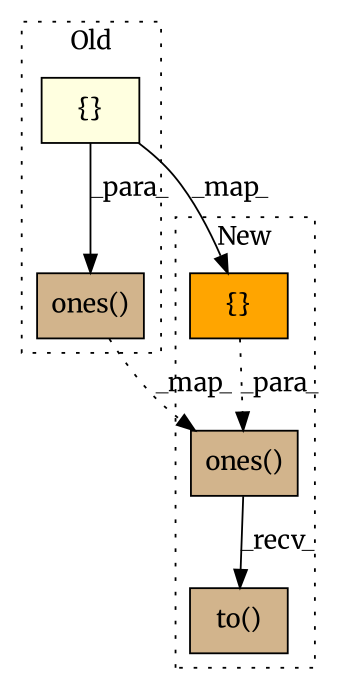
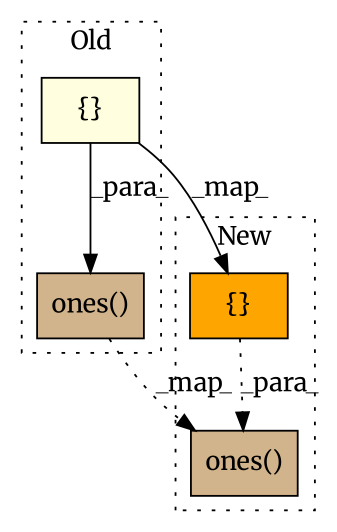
  digraph {
    fontname=Merriweather
    node [a=75 l="11,1" s="1302,1331" shape=box style=filled fillcolor=tan fontname=Merriweather]
    edge [style=solid fontname=Merriweather]
    n1 [label="ones()"]
    n2 [a=59 l="1,0" label="{}" s="1313,1330" fillcolor=lightyellow]
    n3 [label="ones()"]
-   n4 [l="34,1" label="to()" s="1302,1347"]
    n5 [a=59 l="1,0" label="{}" s="1313,1330" fillcolor=orange]
    subgraph cluster_1 {
      label=Old
      style=dotted
      n1
      n2
    }
    subgraph cluster_2 {
      label=New
      style=dotted
      n3
-     n4
      n5
    }
    n1 -> n3 [label=_map_ style=dotted]
    n2 -> n1 [label=_para_]
    n2 -> n5 [label=_map_]
-   n3 -> n4 [label=_recv_]
    n5 -> n3 [label=_para_ style=dotted]
  }
